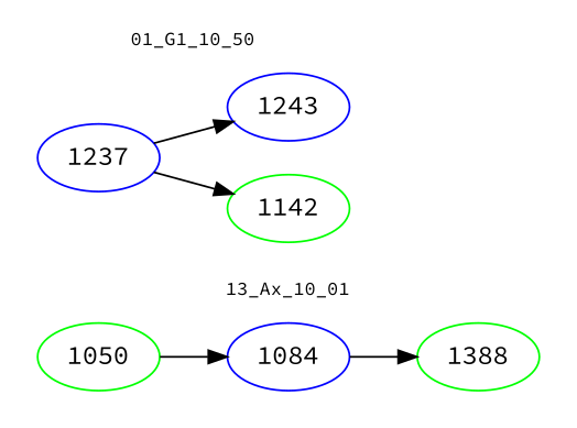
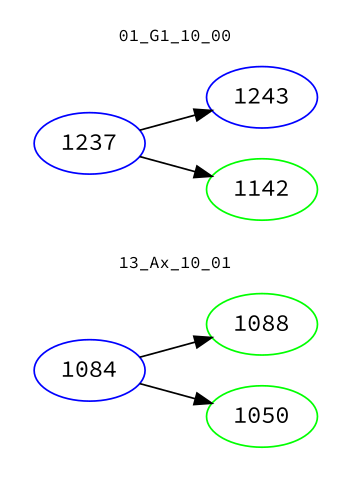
  digraph {
    fontname="Source Code Pro"
    rankdir=LR
    node [color=blue fontname="Source Code Pro"]
    edge [color=black fontname="Source Code Pro"]
    n1 [label=1084]
    n2 [color=green label=1050]
-   n3 [color=green label=1388]
+   n3 [color=green label=1088]
    n4 [label=1237]
    n5 [color=green label=1142]
    n6 [label=1243]
    subgraph cluster_1 {
      color=white
      fontsize=10
      label="13_Ax_10_01"
      n1
      n2
      n3
    }
    subgraph cluster_2 {
      color=white
      fontsize=10
-     label="01_G1_10_50"
+     label="01_G1_10_00"
      n4
      n5
      n6
    }
-   n2 -> n1
+   n1 -> n2
    n1 -> n3
    n4 -> n5
    n4 -> n6
  }
